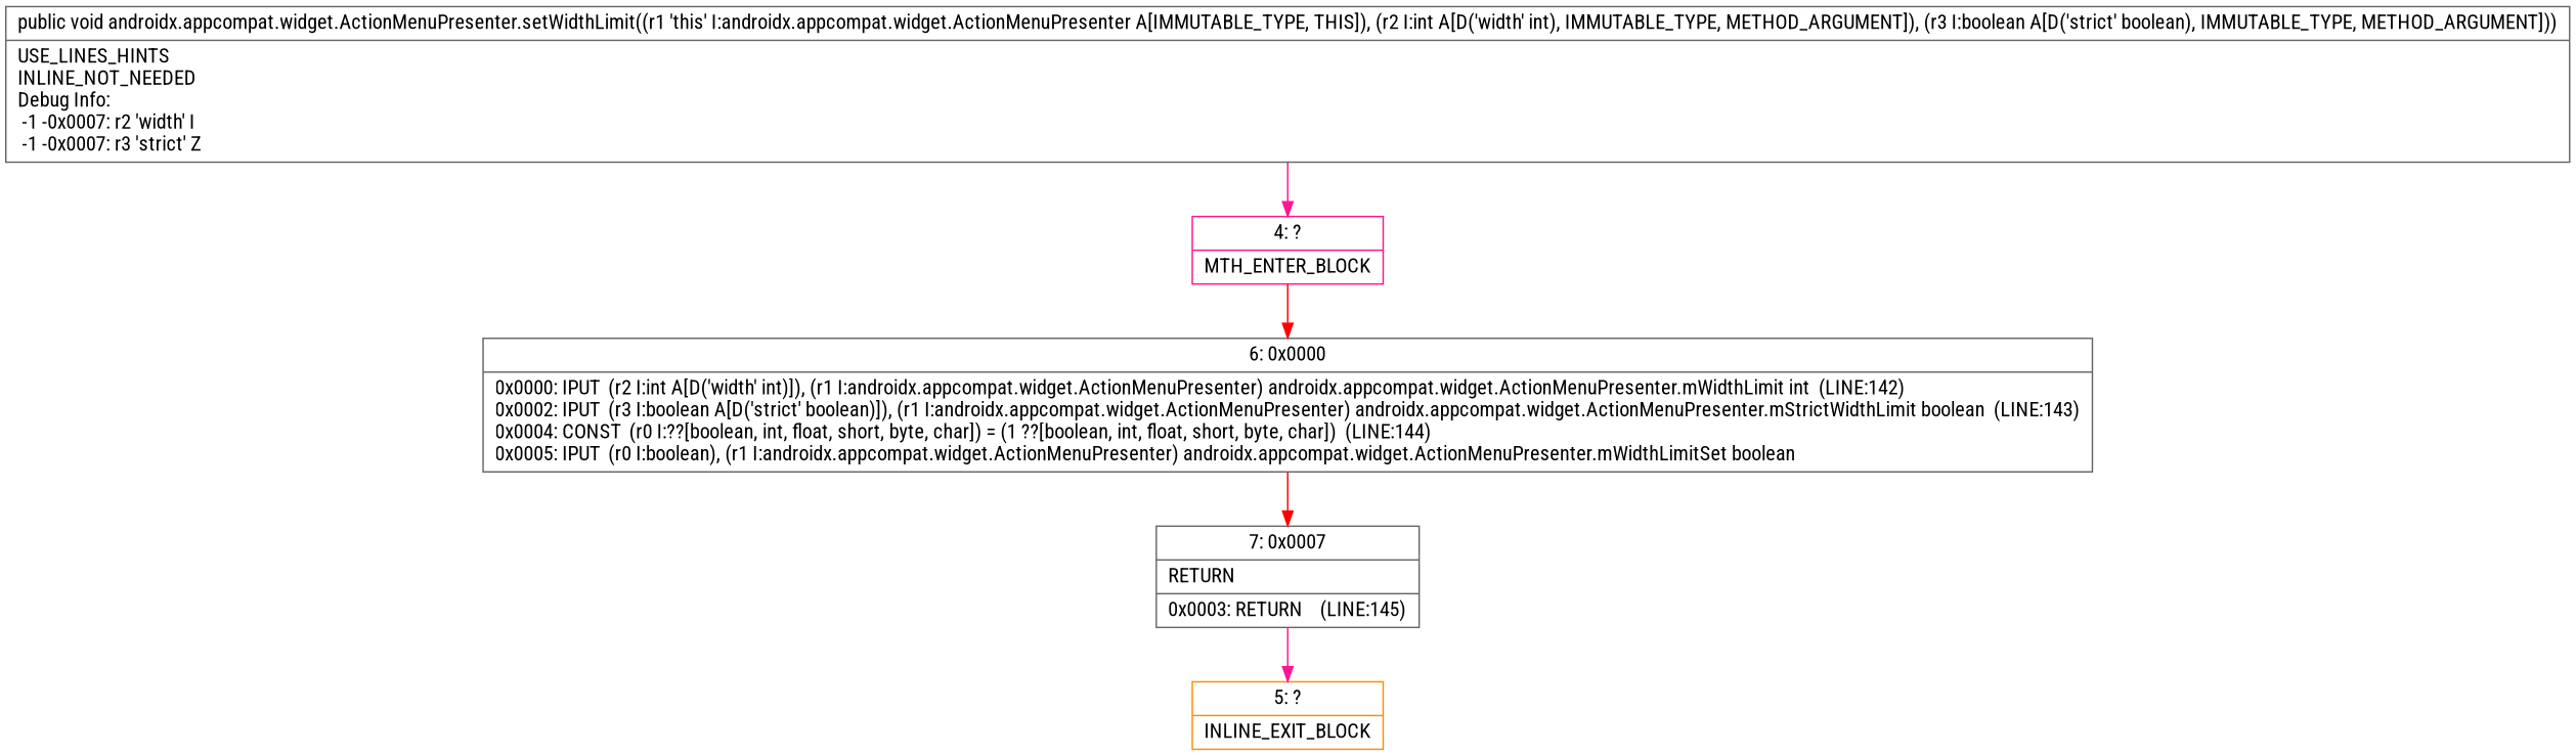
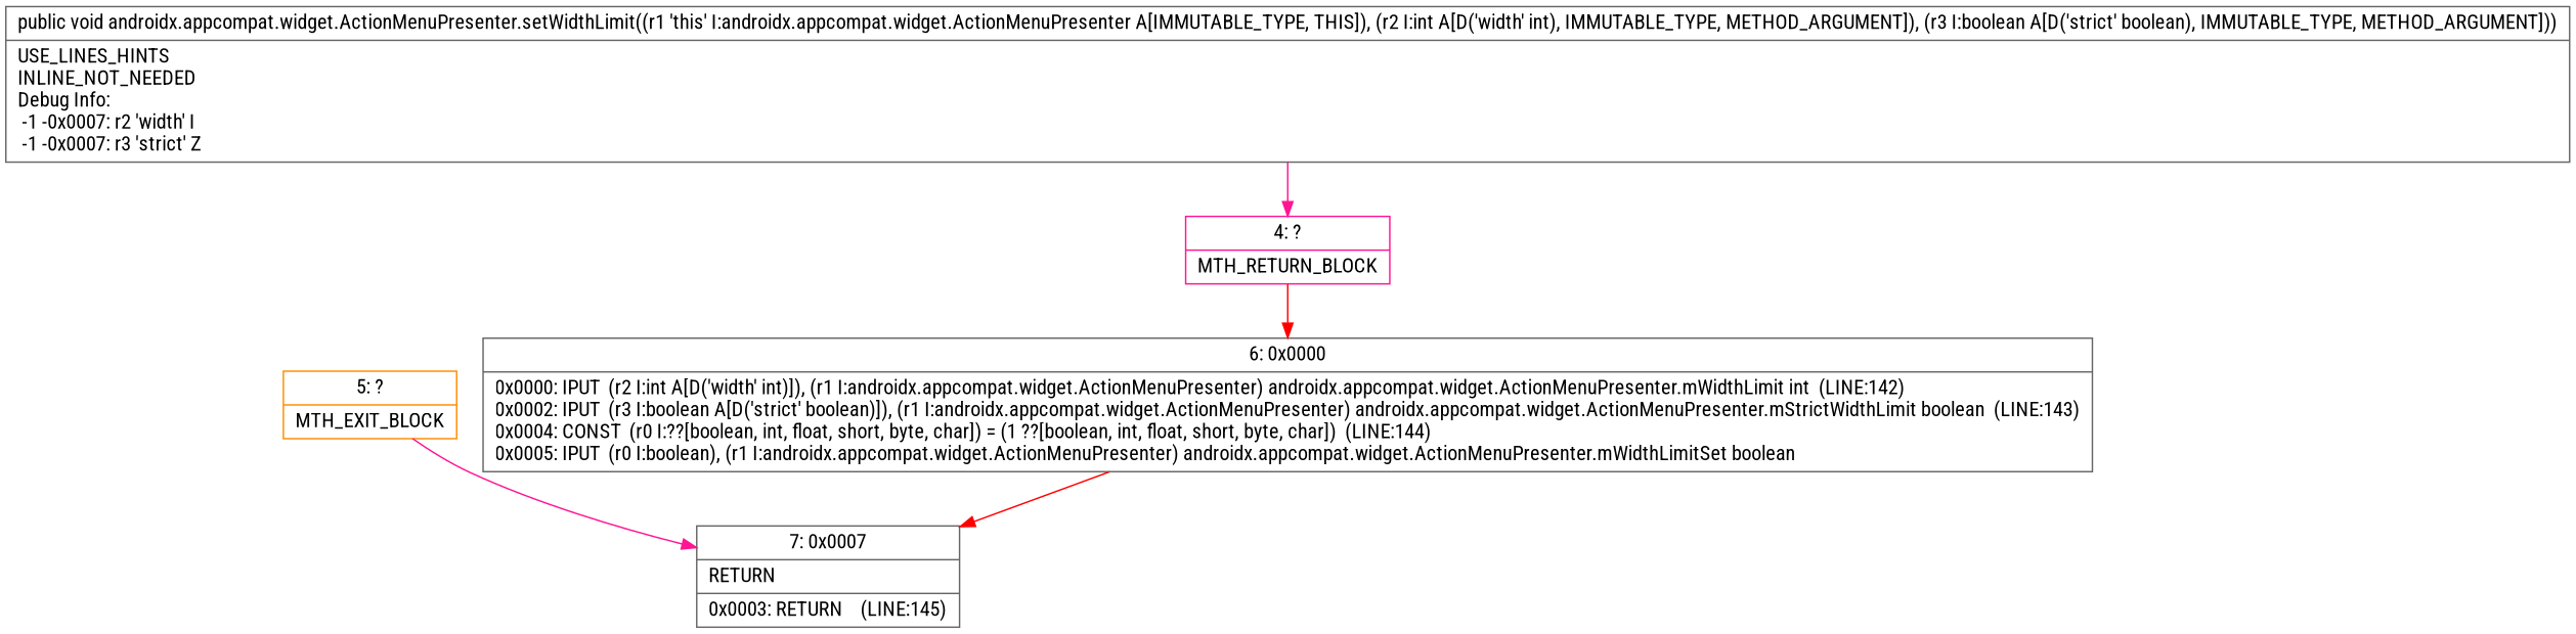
  digraph {
    fontname="Roboto Condensed"
    node [color=gray40 fontname="Roboto Condensed" shape=record]
    edge [color=red fontname="Roboto Condensed"]
-   n1 [color=deeppink label="{4\:\ ?|MTH_ENTER_BLOCK\l}"]
+   n1 [color=deeppink label="{4\:\ ?|MTH_RETURN_BLOCK\l}"]
    n2 [label="{6\:\ 0x0000|0x0000: IPUT  (r2 I:int A[D('width' int)]), (r1 I:androidx.appcompat.widget.ActionMenuPresenter) androidx.appcompat.widget.ActionMenuPresenter.mWidthLimit int  (LINE:142)\l0x0002: IPUT  (r3 I:boolean A[D('strict' boolean)]), (r1 I:androidx.appcompat.widget.ActionMenuPresenter) androidx.appcompat.widget.ActionMenuPresenter.mStrictWidthLimit boolean  (LINE:143)\l0x0004: CONST  (r0 I:??[boolean, int, float, short, byte, char]) = (1 ??[boolean, int, float, short, byte, char])  (LINE:144)\l0x0005: IPUT  (r0 I:boolean), (r1 I:androidx.appcompat.widget.ActionMenuPresenter) androidx.appcompat.widget.ActionMenuPresenter.mWidthLimitSet boolean \l}"]
    n3 [label="{7\:\ 0x0007|RETURN\l|0x0003: RETURN    (LINE:145)\l}"]
-   n4 [color=darkorange label="{5\:\ ?|INLINE_EXIT_BLOCK\l}"]
+   n4 [color=darkorange label="{5\:\ ?|MTH_EXIT_BLOCK\l}"]
    n5 [label="{public void androidx.appcompat.widget.ActionMenuPresenter.setWidthLimit((r1 'this' I:androidx.appcompat.widget.ActionMenuPresenter A[IMMUTABLE_TYPE, THIS]), (r2 I:int A[D('width' int), IMMUTABLE_TYPE, METHOD_ARGUMENT]), (r3 I:boolean A[D('strict' boolean), IMMUTABLE_TYPE, METHOD_ARGUMENT]))  | USE_LINES_HINTS\lINLINE_NOT_NEEDED\lDebug Info:\l  \-1 \-0x0007: r2 'width' I\l  \-1 \-0x0007: r3 'strict' Z\l}"]
    n1 -> n2
    n2 -> n3
-   n3 -> n4 [color=deeppink]
+   n4 -> n3 [color=deeppink]
    n5 -> n1 [color=deeppink]
  }
